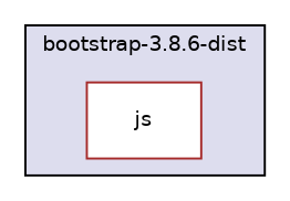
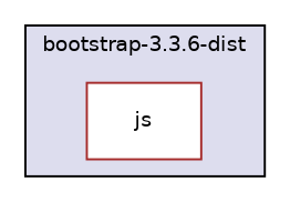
  digraph {
    compound=true
    n1 [fillcolor=white fontname=Helvetica fontsize=10 label=js pencolor=black shape=box style=filled color=brown]
    subgraph cluster_1 {
      bgcolor="#ddddee"
      fontname=Helvetica
      fontsize=10
-     label="bootstrap-3.8.6-dist"
+     label="bootstrap-3.3.6-dist"
      pencolor=black
      n1
    }
  }
